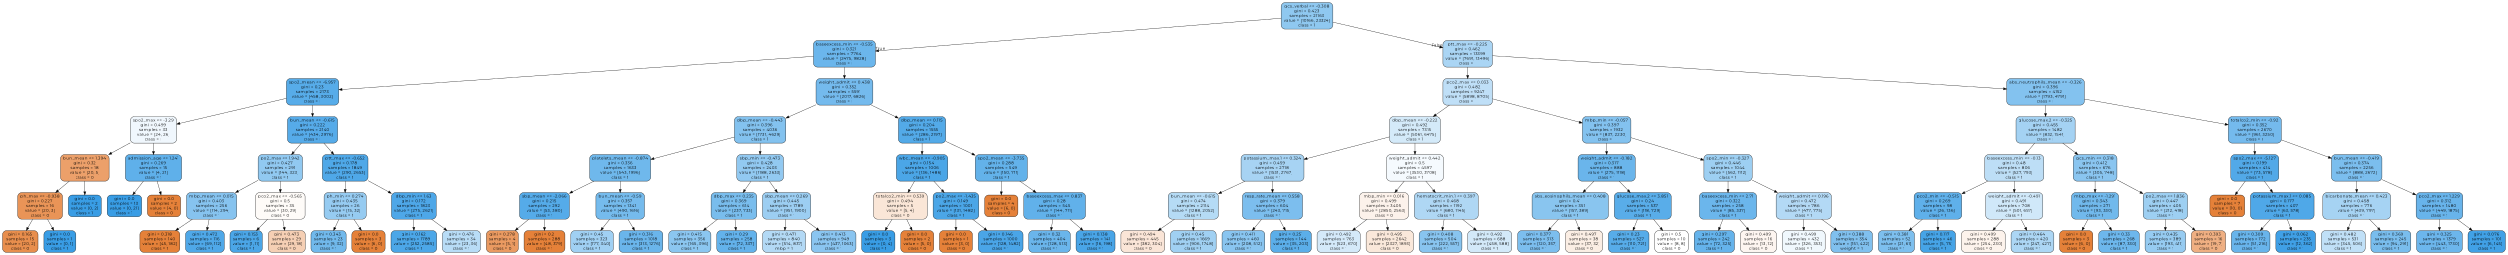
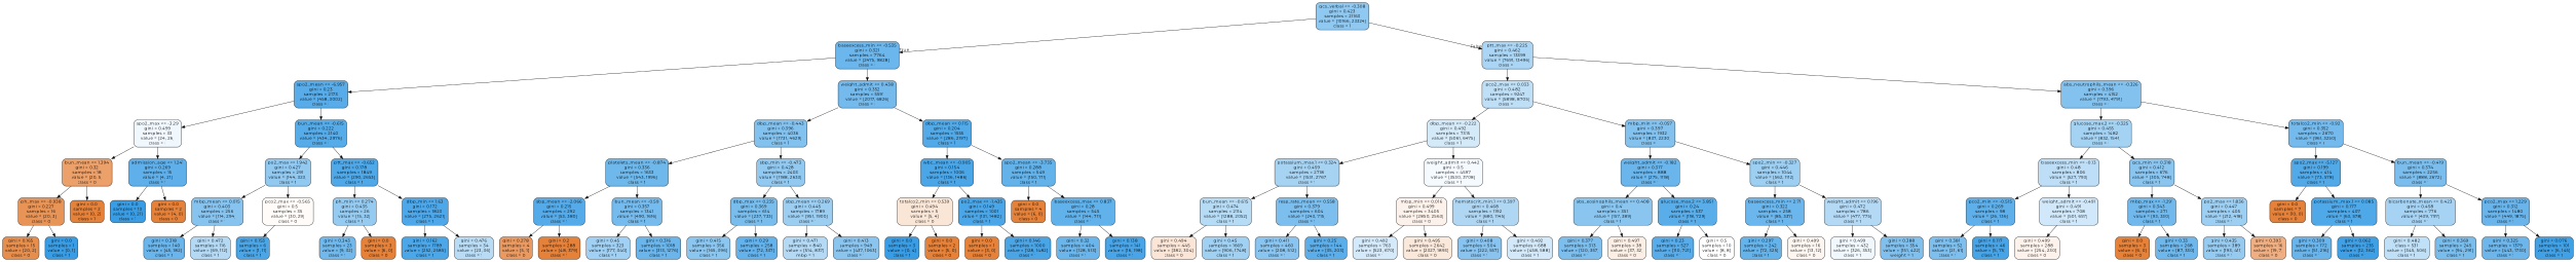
  digraph {
    fontname=Montserrat
    node [color=black fillcolor="#e58139" fontname=Montserrat shape=box style="filled, rounded"]
    edge [fontname=Montserrat]
    n1 [fillcolor="#8fc8f0" label="gcs_verbal <= -0.308\ngini = 0.423\nsamples = 21163\nvalue = [10166, 23324]\nclass = 1"]
    n2 [fillcolor="#6bb6ec" label="baseexcess_min <= -0.535\ngini = 0.321\nsamples = 7764\nvalue = [2475, 9828]\nclass = 1"]
    n3 [fillcolor="#aad5f4" label="ptt_max <= -0.225\ngini = 0.462\nsamples = 13399\nvalue = [7691, 13496]\nclass = 1"]
    n4 [fillcolor="#57ace9" label="spo2_mean <= -6.957\ngini = 0.23\nsamples = 2173\nvalue = [458, 3002]\nclass = 1"]
    n5 [fillcolor="#74baed" label="weight_admit <= 0.438\ngini = 0.352\nsamples = 5591\nvalue = [2017, 6826]\nclass = 1"]
    n6 [fillcolor="#bfdff7" label="pco2_max <= 0.033\ngini = 0.482\nsamples = 9247\nvalue = [5898, 8705]\nclass = 1"]
    n7 [fillcolor="#83c2ef" label="abs_neutrophils_mean <= -0.326\ngini = 0.396\nsamples = 4152\nvalue = [1793, 4791]\nclass = 1"]
    n8 [fillcolor="#f0f7fd" label="spo2_max <= -3.29\ngini = 0.499\nsamples = 33\nvalue = [24, 26]\nclass = 1"]
    n9 [fillcolor="#56abe9" label="bun_mean <= -0.615\ngini = 0.222\nsamples = 2140\nvalue = [434, 2976]\nclass = 1"]
    n10 [fillcolor="#83c2ef" label="dbp_mean <= -0.443\ngini = 0.396\nsamples = 4036\nvalue = [1731, 4629]\nclass = 1"]
    n11 [fillcolor="#53aae8" label="dbp_mean <= 0.115\ngini = 0.204\nsamples = 1555\nvalue = [286, 2197]\nclass = 1"]
    n12 [fillcolor="#eca06a" label="bun_mean <= 1.394\ngini = 0.32\nsamples = 18\nvalue = [20, 5]\nclass = 0"]
    n13 [fillcolor="#5fb0ea" label="admission_age <= 1.241\ngini = 0.269\nsamples = 15\nvalue = [4, 21]\nclass = 1"]
    n14 [fillcolor="#91c9f1" label="po2_max <= 1.942\ngini = 0.427\nsamples = 291\nvalue = [144, 323]\nclass = 1"]
    n15 [fillcolor="#4fa8e8" label="ptt_max <= -0.652\ngini = 0.178\nsamples = 1849\nvalue = [290, 2653]\nclass = 1"]
    n16 [fillcolor="#e99457" label="ph_max <= -0.938\ngini = 0.227\nsamples = 16\nvalue = [20, 3]\nclass = 0"]
-   n17 [fillcolor="#399de5" label="gini = 0.0\nsamples = 2\nvalue = [0, 2]\nclass = 1"]
+   n17 [label="gini = 0.0\nsamples = 2\nvalue = [0, 2]\nclass = 1"]
    n18 [fillcolor="#399de5" label="gini = 0.0\nsamples = 13\nvalue = [0, 21]\nclass = 1"]
    n19 [label="gini = 0.0\nsamples = 2\nvalue = [4, 0]\nclass = 0"]
    n20 [fillcolor="#e88e4d" label="gini = 0.165\nsamples = 15\nvalue = [20, 2]\nclass = 0"]
    n21 [fillcolor="#399de5" label="gini = 0.0\nsamples = 1\nvalue = [0, 1]\nclass = 1"]
    n22 [fillcolor="#86c3ef" label="mbp_mean <= 0.015\ngini = 0.403\nsamples = 256\nvalue = [114, 294]\nclass = 1"]
    n23 [fillcolor="#fefbf8" label="pco2_max <= -0.565\ngini = 0.5\nsamples = 35\nvalue = [30, 29]\nclass = 0"]
    n24 [fillcolor="#96cbf1" label="ph_min <= 0.274\ngini = 0.435\nsamples = 26\nvalue = [15, 32]\nclass = 1"]
    n25 [fillcolor="#4ea7e8" label="dbp_min <= 1.63\ngini = 0.172\nsamples = 1823\nvalue = [275, 2621]\nclass = 1"]
-   n26 [label="gini = 0.318\nsamples = 140\nvalue = [45, 182]\nclass = 1"]
-   n27 [fillcolor="#4fa8e8" label="gini = 0.472\nsamples = 116\nvalue = [69, 112]\nclass = 1"]
+   n26 [fillcolor="#6ab5eb" label="gini = 0.318\nsamples = 140\nvalue = [45, 182]\nclass = 1"]
+   n27 [fillcolor="#b3d9f5" label="gini = 0.472\nsamples = 116\nvalue = [69, 112]\nclass = 1"]
    n28 [fillcolor="#4ba6e7" label="gini = 0.153\nsamples = 6\nvalue = [1, 11]\nclass = 1"]
-   n29 [fillcolor="#f5cfb4" label="gini = 0.473\nsamples = 29\nvalue = [29, 18]\nclass = 0"]
    n30 [fillcolor="#71b9ec" label="gini = 0.343\nsamples = 23\nvalue = [9, 32]\nclass = 1"]
    n31 [label="gini = 0.0\nsamples = 3\nvalue = [6, 0]\nclass = 0"]
    n32 [fillcolor="#4ca7e8" label="gini = 0.162\nsamples = 1789\nvalue = [252, 2585]\nclass = 1"]
    n33 [fillcolor="#b8dcf6" label="gini = 0.476\nsamples = 34\nvalue = [23, 36]\nclass = 1"]
    n34 [fillcolor="#6fb8ec" label="platelets_mean <= -0.874\ngini = 0.336\nsamples = 1633\nvalue = [543, 1996]\nclass = 1"]
    n35 [fillcolor="#92c9f1" label="sbp_min <= -0.473\ngini = 0.428\nsamples = 2403\nvalue = [1188, 2633]\nclass = 1"]
    n36 [fillcolor="#4ba6e7" label="wbc_mean <= -0.905\ngini = 0.154\nsamples = 1006\nvalue = [136, 1486]\nclass = 1"]
    n37 [fillcolor="#63b2ea" label="spo2_mean <= -3.735\ngini = 0.288\nsamples = 549\nvalue = [150, 711]\nclass = 1"]
    n38 [fillcolor="#55abe9" label="sbp_mean <= -2.066\ngini = 0.215\nsamples = 292\nvalue = [53, 380]\nclass = 1"]
    n39 [fillcolor="#75bbed" label="bun_mean <= -0.59\ngini = 0.357\nsamples = 1341\nvalue = [490, 1616]\nclass = 1"]
    n40 [fillcolor="#79bded" label="dbp_max <= 0.235\ngini = 0.369\nsamples = 614\nvalue = [237, 733]\nclass = 1"]
    n41 [fillcolor="#9ccef2" label="sbp_mean <= 0.269\ngini = 0.445\nsamples = 1789\nvalue = [951, 1900]\nclass = 1"]
    n42 [fillcolor="#ea9a61" label="gini = 0.278\nsamples = 4\nvalue = [5, 1]\nclass = 0"]
    n43 [label="gini = 0.2\nsamples = 288\nvalue = [48, 379]\nclass = 1"]
    n44 [fillcolor="#a0d0f3" label="gini = 0.45\nsamples = 323\nvalue = [177, 340]\nclass = 1"]
    n45 [fillcolor="#6ab5eb" label="gini = 0.316\nsamples = 1018\nvalue = [313, 1276]\nclass = 1"]
    n46 [fillcolor="#8bc6f0" label="gini = 0.415\nsamples = 356\nvalue = [165, 396]\nclass = 1"]
    n47 [fillcolor="#63b2eb" label="gini = 0.29\nsamples = 258\nvalue = [72, 337]\nclass = 1"]
    n48 [fillcolor="#b3d9f5" label="gini = 0.471\nsamples = 840\nvalue = [514, 837]\nmbp = 1"]
    n49 [fillcolor="#8ac5f0" label="gini = 0.413\nsamples = 949\nvalue = [437, 1063]\nclass = 1"]
    n50 [fillcolor="#fae6d7" label="totalco2_min <= 0.539\ngini = 0.494\nsamples = 5\nvalue = [5, 4]\nclass = 0"]
    n51 [fillcolor="#4ba6e7" label="po2_max <= -1.435\ngini = 0.149\nsamples = 1001\nvalue = [131, 1482]\nclass = 1"]
    n52 [label="gini = 0.0\nsamples = 4\nvalue = [6, 0]\nclass = 0"]
    n53 [fillcolor="#61b1ea" label="baseexcess_max <= 0.837\ngini = 0.28\nsamples = 545\nvalue = [144, 711]\nclass = 1"]
    n54 [fillcolor="#399de5" label="gini = 0.0\nsamples = 3\nvalue = [0, 4]\nclass = 1"]
    n55 [label="gini = 0.0\nsamples = 2\nvalue = [5, 0]\nclass = 0"]
    n56 [label="gini = 0.0\nsamples = 1\nvalue = [3, 0]\nclass = 0"]
    n57 [fillcolor="#4aa5e7" label="gini = 0.146\nsamples = 1000\nvalue = [128, 1482]\nclass = 1"]
    n58 [fillcolor="#6ab5eb" label="gini = 0.32\nsamples = 404\nvalue = [128, 513]\nclass = 1"]
    n59 [fillcolor="#49a5e7" label="gini = 0.138\nsamples = 141\nvalue = [16, 198]\nclass = 1"]
    n60 [fillcolor="#d4eaf9" label="dbp_mean <= -0.222\ngini = 0.492\nsamples = 7315\nvalue = [5061, 6475]\nclass = 1"]
    n61 [fillcolor="#83c2ef" label="mbp_min <= -0.057\ngini = 0.397\nsamples = 1932\nvalue = [837, 2230]\nclass = 1"]
    n62 [fillcolor="#a4d2f3" label="glucose_max.2 <= -0.325\ngini = 0.455\nsamples = 1482\nvalue = [832, 1541]\nclass = 1"]
    n63 [fillcolor="#74baed" label="totalco2_min <= -0.92\ngini = 0.352\nsamples = 2670\nvalue = [961, 3250]\nclass = 1"]
    n64 [fillcolor="#a7d3f3" label="potassium_max.1 <= 0.324\ngini = 0.459\nsamples = 2718\nvalue = [1531, 2767]\nclass = 1"]
    n65 [fillcolor="#f5fafe" label="weight_admit <= 0.442\ngini = 0.5\nsamples = 4597\nvalue = [3530, 3708]\nclass = 1"]
    n66 [fillcolor="#6ab5eb" label="weight_admit <= -0.182\ngini = 0.317\nsamples = 888\nvalue = [275, 1118]\nclass = 1"]
    n67 [fillcolor="#9dcff2" label="spo2_min <= -0.327\ngini = 0.446\nsamples = 1044\nvalue = [562, 1112]\nclass = 1"]
    n68 [fillcolor="#b5dbf5" label="bun_mean <= -0.615\ngini = 0.474\nsamples = 2114\nvalue = [1288, 2052]\nclass = 1"]
    n69 [fillcolor="#7cbeee" label="resp_rate_mean <= 0.558\ngini = 0.379\nsamples = 604\nvalue = [243, 715]\nclass = 1"]
    n70 [fillcolor="#fcf2eb" label="mbp_min <= 0.016\ngini = 0.499\nsamples = 3405\nvalue = [2850, 2563]\nclass = 0"]
    n71 [fillcolor="#afd7f4" label="hematocrit_min.1 <= 0.397\ngini = 0.468\nsamples = 1192\nvalue = [680, 1145]\nclass = 1"]
    n72 [fillcolor="#fae5d7" label="gini = 0.494\nsamples = 445\nvalue = [382, 304]\nclass = 0"]
    n73 [fillcolor="#a0d0f2" label="gini = 0.45\nsamples = 1669\nvalue = [906, 1748]\nclass = 1"]
    n74 [fillcolor="#89c5f0" label="gini = 0.411\nsamples = 460\nvalue = [208, 512]\nclass = 1"]
    n75 [fillcolor="#5baee9" label="gini = 0.251\nsamples = 144\nvalue = [35, 203]\nclass = 1"]
    n76 [fillcolor="#d4e9f9" label="gini = 0.492\nsamples = 763\nvalue = [523, 670]\nclass = 1"]
    n77 [fillcolor="#fae8da" label="gini = 0.495\nsamples = 2642\nvalue = [2327, 1893]\nclass = 0"]
    n78 [fillcolor="#88c4ef" label="gini = 0.408\nsamples = 504\nvalue = [222, 557]\nclass = 1"]
    n79 [fillcolor="#d3e9f9" label="gini = 0.492\nsamples = 688\nvalue = [458, 588]\nclass = 1"]
    n80 [fillcolor="#89c5ef" label="abs_eosinophils_mean <= 0.408\ngini = 0.41\nsamples = 351\nvalue = [157, 389]\nclass = 1"]
    n81 [fillcolor="#59ade9" label="glucose_max.2 <= 3.851\ngini = 0.24\nsamples = 537\nvalue = [118, 729]\nclass = 1"]
    n82 [fillcolor="#6bb6ec" label="baseexcess_min <= 2.71\ngini = 0.322\nsamples = 258\nvalue = [85, 337]\nclass = 1"]
    n83 [fillcolor="#b3d9f5" label="weight_admit <= 0.196\ngini = 0.472\nsamples = 786\nvalue = [477, 775]\nclass = 1"]
    n84 [fillcolor="#7cbeee" label="gini = 0.377\nsamples = 313\nvalue = [120, 357]\nclass = 1"]
    n85 [fillcolor="#fbeee4" label="gini = 0.497\nsamples = 38\nvalue = [37, 32]\nclass = 0"]
    n86 [fillcolor="#57ace9" label="gini = 0.23\nsamples = 527\nvalue = [110, 721]\nclass = 1"]
    n87 [fillcolor="#ffffff" label="gini = 0.5\nsamples = 10\nvalue = [8, 8]\nclass = 0"]
    n88 [fillcolor="#65b3eb" label="gini = 0.297\nsamples = 242\nvalue = [72, 325]\nclass = 1"]
    n89 [fillcolor="#fdf5f0" label="gini = 0.499\nsamples = 16\nvalue = [13, 12]\nclass = 0"]
    n90 [fillcolor="#f0f8fd" label="gini = 0.499\nsamples = 432\nvalue = [326, 353]\nclass = 1"]
    n91 [fillcolor="#80c0ee" label="gini = 0.388\nsamples = 354\nvalue = [151, 422]\nweight = 1"]
    n92 [fillcolor="#bddef6" label="baseexcess_min <= -0.13\ngini = 0.48\nsamples = 806\nvalue = [527, 793]\nclass = 1"]
    n93 [fillcolor="#8ac5f0" label="gcs_min <= 0.318\ngini = 0.412\nsamples = 676\nvalue = [305, 748]\nclass = 1"]
    n94 [fillcolor="#52a9e8" label="spo2_max <= -5.127\ngini = 0.199\nsamples = 414\nvalue = [73, 578]\nclass = 1"]
    n95 [fillcolor="#7bbeee" label="bun_mean <= -0.419\ngini = 0.374\nsamples = 2256\nvalue = [888, 2672]\nclass = 1"]
    n96 [fillcolor="#5fb0ea" label="pco2_min <= -0.515\ngini = 0.269\nsamples = 98\nvalue = [26, 136]\nclass = 1"]
    n97 [fillcolor="#d0e8f9" label="weight_admit <= -0.491\ngini = 0.491\nsamples = 708\nvalue = [501, 657]\nclass = 1"]
    n98 [fillcolor="#71b9ec" label="mbp_max <= -1.291\ngini = 0.343\nsamples = 271\nvalue = [93, 330]\nclass = 1"]
    n99 [fillcolor="#9dcff2" label="po2_max <= 1.836\ngini = 0.447\nsamples = 405\nvalue = [212, 418]\nclass = 1"]
    n100 [fillcolor="#7dbfee" label="gini = 0.381\nsamples = 52\nvalue = [21, 61]\nclass = 1"]
    n101 [fillcolor="#46a4e7" label="gini = 0.117\nsamples = 46\nvalue = [5, 75]\nclass = 1"]
    n102 [fillcolor="#fdf3ec" label="gini = 0.499\nsamples = 288\nvalue = [254, 230]\nclass = 0"]
-   n103 [fillcolor="#acd6f4" label="gini = 0.464\nsamples = 420\nvalue = [247, 427]\nclass = 1"]
    n104 [label="gini = 0.0\nsamples = 3\nvalue = [6, 0]\nclass = 0"]
    n105 [fillcolor="#6db7ec" label="gini = 0.33\nsamples = 268\nvalue = [87, 330]\nclass = 1"]
    n106 [fillcolor="#96cbf1" label="gini = 0.435\nsamples = 389\nvalue = [193, 411]\nclass = 1"]
    n107 [fillcolor="#efaf82" label="gini = 0.393\nsamples = 16\nvalue = [19, 7]\nclass = 0"]
    n108 [label="gini = 0.0\nsamples = 7\nvalue = [10, 0]\nclass = 0"]
    n109 [fillcolor="#4fa8e8" label="potassium_max.1 <= 0.085\ngini = 0.177\nsamples = 407\nvalue = [63, 578]\nclass = 1"]
    n110 [fillcolor="#a6d3f3" label="bicarbonate_mean <= 0.423\ngini = 0.458\nsamples = 776\nvalue = [439, 797]\nclass = 1"]
    n111 [fillcolor="#68b4eb" label="pco2_max <= 1.229\ngini = 0.312\nsamples = 1480\nvalue = [449, 1875]\nclass = 1"]
    n112 [fillcolor="#68b4eb" label="gini = 0.309\nsamples = 172\nvalue = [51, 216]\nclass = 1"]
    n113 [fillcolor="#40a0e6" label="gini = 0.062\nsamples = 235\nvalue = [12, 362]\nclass = 1"]
-   n114 [fillcolor="#c0e0f7" label="gini = 0.482\nsamples = 531\nvalue = [345, 506]\nclass = 1"]
+   n114 [fillcolor="#c0e0f7" label="gini = 0.482\nclass = 531\nvalue = [345, 506]\nclass = 1"]
    n115 [fillcolor="#79bded" label="gini = 0.369\nsamples = 245\nvalue = [94, 291]\nclass = 1"]
    n116 [fillcolor="#6cb6ec" label="gini = 0.325\nsamples = 1379\nvalue = [443, 1730]\nclass = 1"]
    n117 [fillcolor="#41a1e6" label="gini = 0.076\nsamples = 101\nvalue = [6, 145]\nclass = 1"]
    n1 -> n2 [headlabel=True labelangle=45 labeldistance=2.5]
    n1 -> n3 [headlabel=False labelangle=-45 labeldistance=2.5]
    n2 -> n4
    n2 -> n5
    n3 -> n6
    n3 -> n7
    n4 -> n8
    n4 -> n9
    n5 -> n10
    n5 -> n11
    n6 -> n60
    n6 -> n61
    n7 -> n62
    n7 -> n63
    n8 -> n12
    n8 -> n13
    n9 -> n14
    n9 -> n15
    n10 -> n34
    n10 -> n35
    n11 -> n36
    n11 -> n37
    n12 -> n16
    n12 -> n17
    n13 -> n18
    n13 -> n19
    n14 -> n22
    n14 -> n23
    n15 -> n24
    n15 -> n25
    n16 -> n20
    n16 -> n21
    n22 -> n26
    n22 -> n27
    n23 -> n28
-   n23 -> n29
    n24 -> n30
    n24 -> n31
    n25 -> n32
    n25 -> n33
    n34 -> n38
    n34 -> n39
    n35 -> n40
    n35 -> n41
    n36 -> n50
    n36 -> n51
    n37 -> n52
    n37 -> n53
    n38 -> n42
    n38 -> n43
    n39 -> n44
    n39 -> n45
    n40 -> n46
    n40 -> n47
    n41 -> n48
    n41 -> n49
    n50 -> n54
    n50 -> n55
    n51 -> n56
    n51 -> n57
    n53 -> n58
    n53 -> n59
    n60 -> n64
    n60 -> n65
    n61 -> n66
    n61 -> n67
    n62 -> n92
    n62 -> n93
    n63 -> n94
    n63 -> n95
    n64 -> n68
    n64 -> n69
    n65 -> n70
    n65 -> n71
    n66 -> n80
    n66 -> n81
    n67 -> n82
    n67 -> n83
    n68 -> n72
    n68 -> n73
    n69 -> n74
    n69 -> n75
    n70 -> n76
    n70 -> n77
    n71 -> n78
    n71 -> n79
    n80 -> n84
    n80 -> n85
    n81 -> n86
    n81 -> n87
    n82 -> n88
    n82 -> n89
    n83 -> n90
    n83 -> n91
    n92 -> n96
    n92 -> n97
    n93 -> n98
    n93 -> n99
    n94 -> n108
    n94 -> n109
    n95 -> n110
    n95 -> n111
    n96 -> n100
    n96 -> n101
    n97 -> n102
-   n97 -> n103
    n98 -> n104
    n98 -> n105
    n99 -> n106
    n99 -> n107
    n109 -> n112
    n109 -> n113
    n110 -> n114
    n110 -> n115
    n111 -> n116
    n111 -> n117
  }
